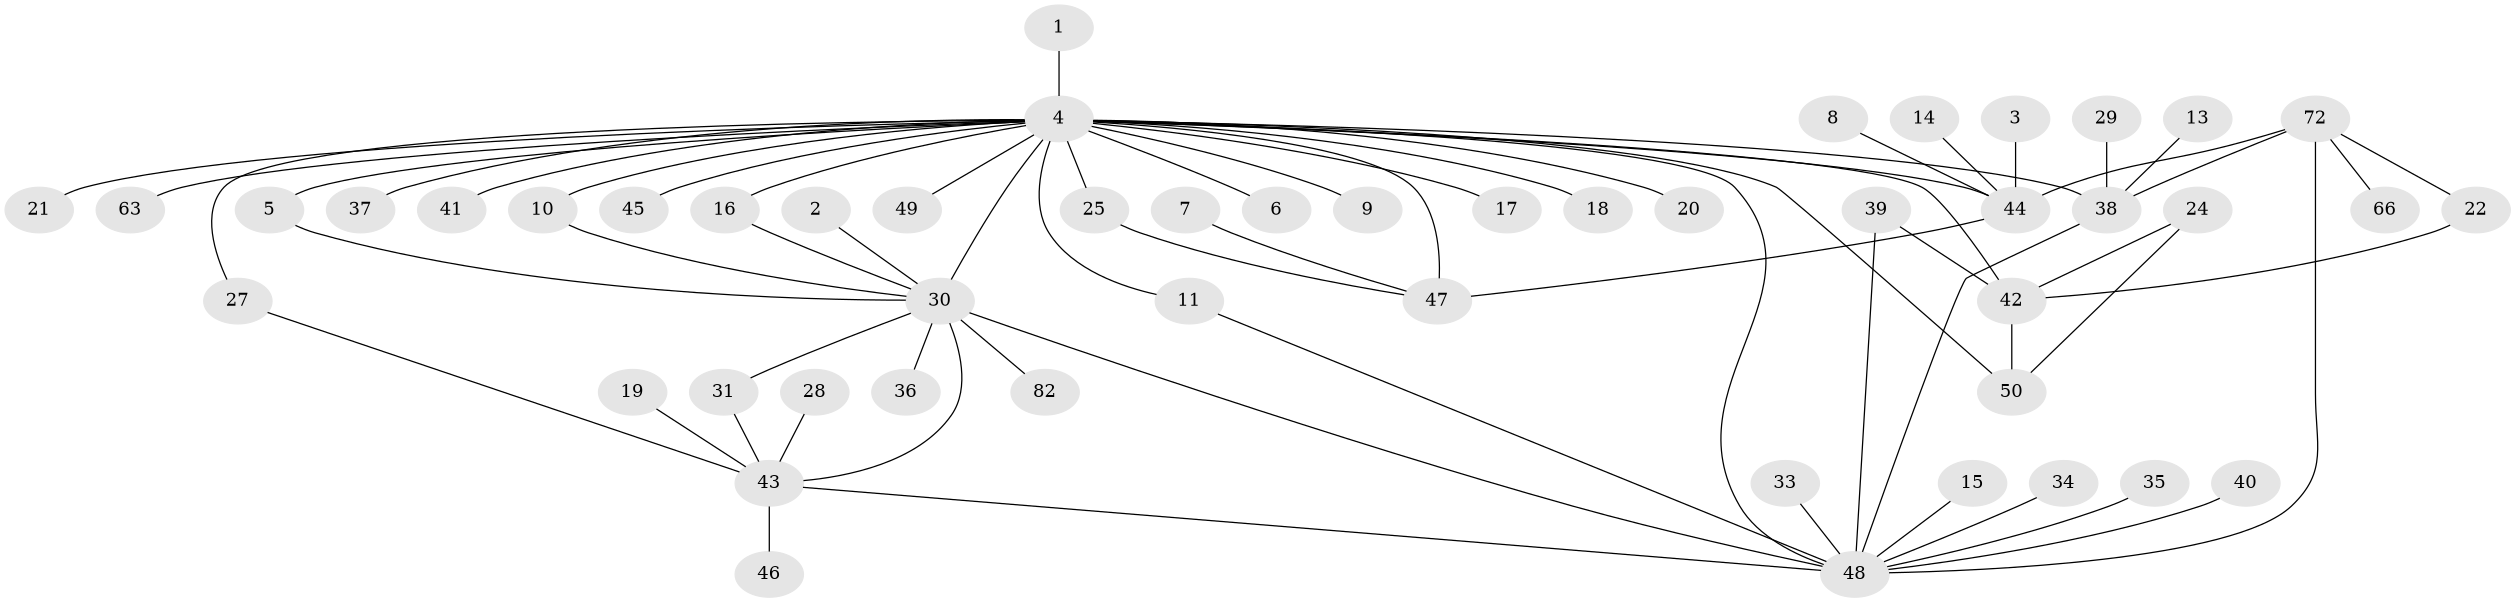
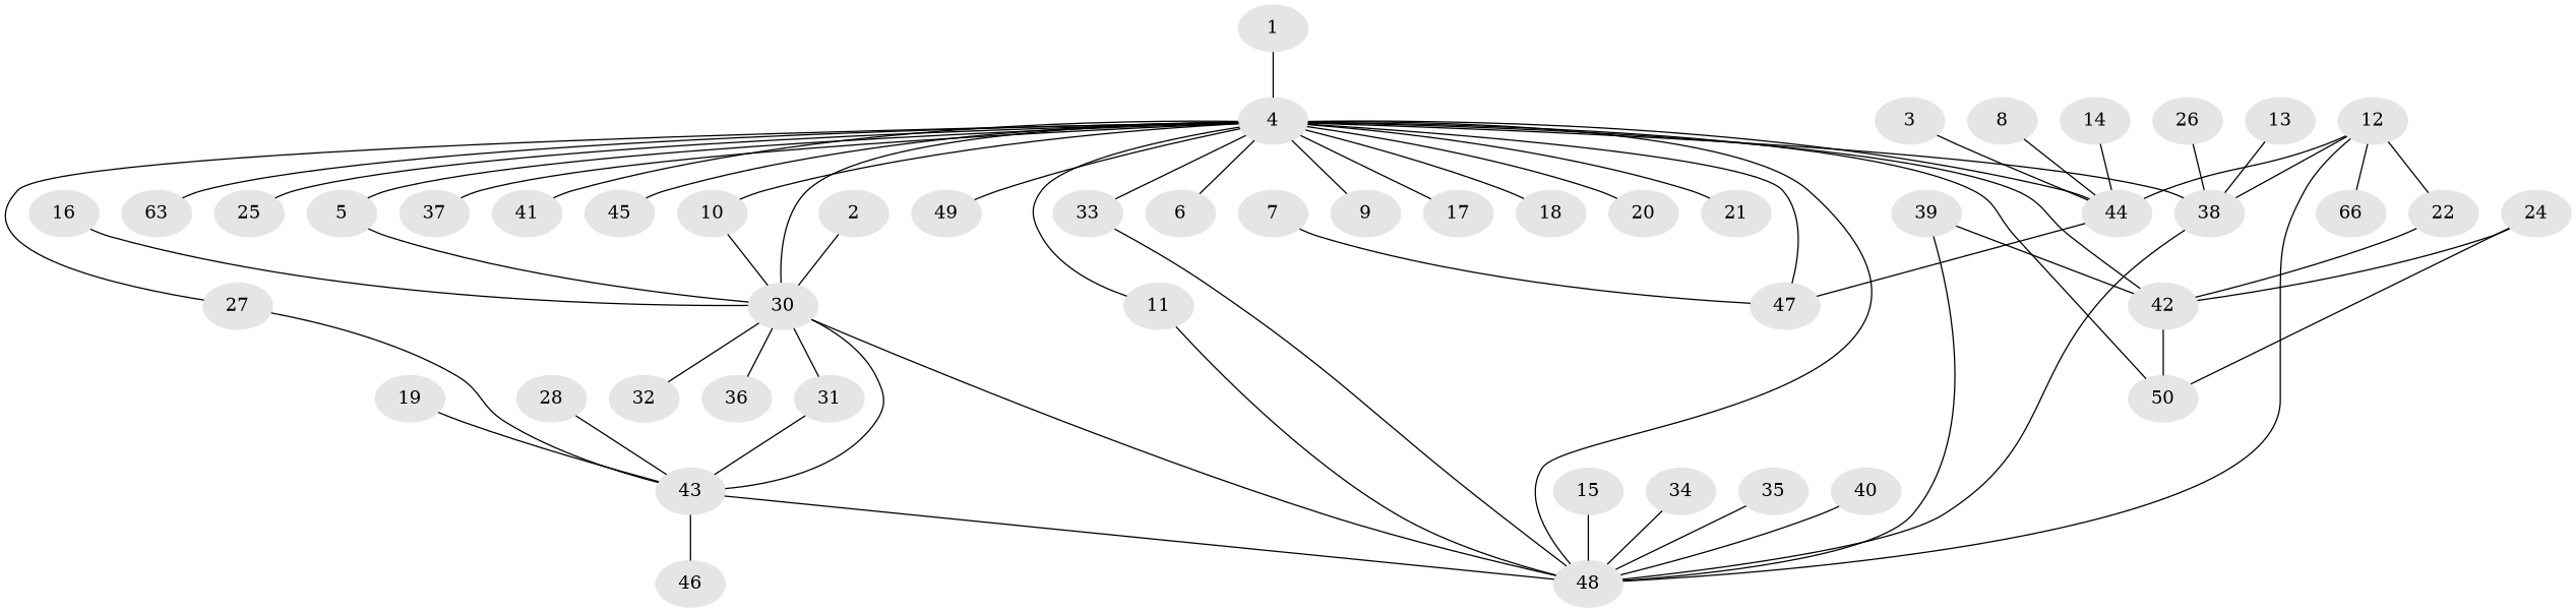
  graph {
    node [color=gray90 style=filled]
    edge [weight=1.0]
    1
    4
    30
    44
    5
    6
    9
    10
    11
    17
    18
    20
    21
    n14 [label=63]
    25
    27
    33
    37
    38
    41
    42
    45
    47
    48
    49
    50
    2
    43
    31
-   32 [label=82]
+   32
    36
    3
    7
    8
-   12 [label=72]
+   12
    22
    n37 [label=66]
    13
    14
    15
    16
    19
    46
    24
    28
-   29
+   29 [label=26]
    34
    35
    39
    40
    1 -- 4
    4 -- 30 [weight=2.0]
    4 -- 44
    4 -- 5
    4 -- 6
    4 -- 9
    4 -- 10
    4 -- 11
    4 -- 17 [weight=2.0]
    4 -- 18
    4 -- 20
    4 -- 21 [weight=2.0]
    4 -- n14
    4 -- 25
    4 -- 27
-   4 -- 16 [weight=2.0]
+   4 -- 33 [weight=2.0]
    4 -- 37
    4 -- 38 [weight=2.0]
    4 -- 41
    4 -- 42
    4 -- 45
    4 -- 47 [weight=2.0]
    4 -- 48
    4 -- 49
    4 -- 50
    30 -- 48 [weight=2.0]
    30 -- 43
    30 -- 31
    30 -- 32
    30 -- 36
    44 -- 47
    5 -- 30
    10 -- 30
    11 -- 48
-   25 -- 47
    27 -- 43
    33 -- 48
    38 -- 48
    42 -- 50
    2 -- 30
    43 -- 48
    43 -- 46
    31 -- 43
    3 -- 44
    7 -- 47
    8 -- 44
    12 -- 44
    12 -- 38
    12 -- 48
    12 -- 22
    12 -- n37
    22 -- 42
    13 -- 38
    14 -- 44
    15 -- 48
    16 -- 30
    19 -- 43
    24 -- 42
    24 -- 50
    28 -- 43
    29 -- 38
    34 -- 48
    35 -- 48
    39 -- 42
    39 -- 48
    40 -- 48
  }
